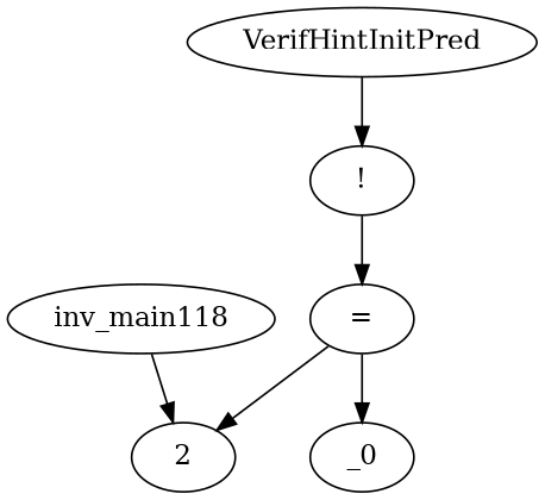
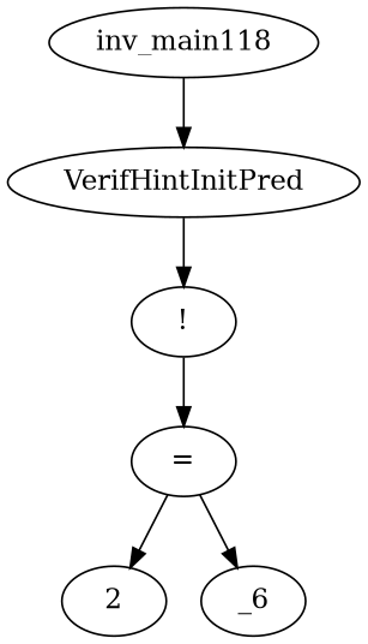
  digraph {
    n1 [label=inv_main118]
    n2 [label=VerifHintInitPred]
    n3 [label="!"]
    n4 [label="="]
    n5 [label=2]
-   n6 [label=_0]
-   n1 -> n5
+   n6 [label=_6]
+   n1 -> n2
    n2 -> n3
    n3 -> n4
    n4 -> n5
    n4 -> n6
  }
